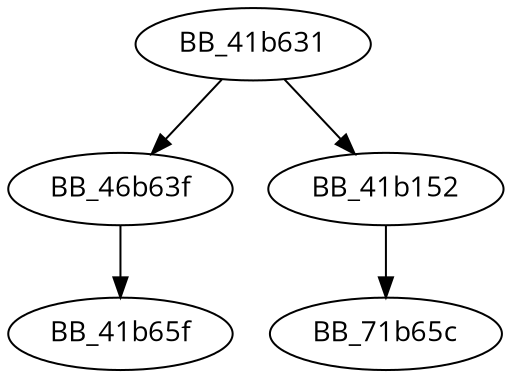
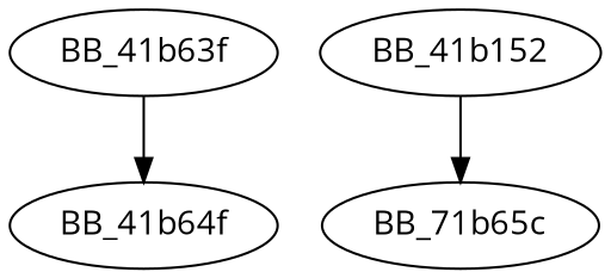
  digraph {
    fontname="Open Sans"
    node [fontname="Open Sans"]
    edge [fontname="Open Sans"]
-   BB_41b631
-   BB_41b63f [label=BB_46b63f]
+   BB_41b63f
    n3 [label=BB_41b152]
-   BB_41b64f [label=BB_41b65f]
+   BB_41b64f
    n5 [label=BB_71b65c]
-   BB_41b631 -> BB_41b63f
-   BB_41b631 -> n3
    BB_41b63f -> BB_41b64f
    n3 -> n5
  }
